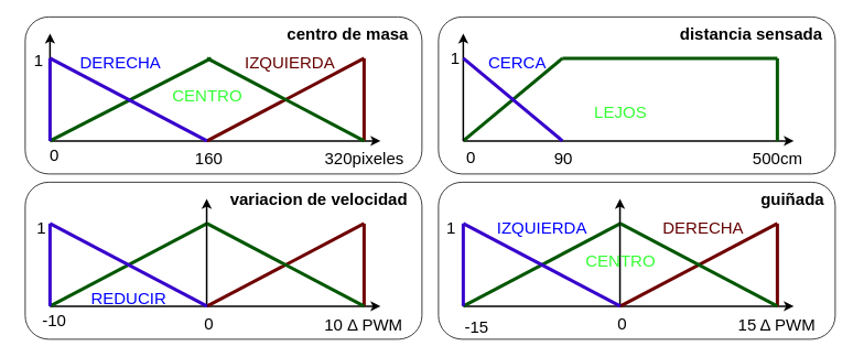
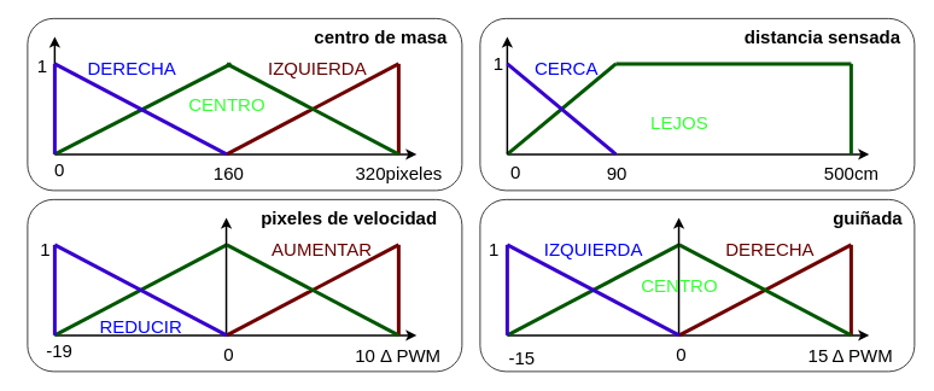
  <mxCell id="0" />
  <mxCell id="1" parent="0" />
  <mxCell id="2" value="" style="rounded=1;whiteSpace=wrap;html=1;fillColor=none;strokeColor=#000000;" parent="1" vertex="1"><mxGeometry x="30" y="20" width="480" height="190" as="geometry" /></mxCell>
  <mxCell id="3" value="" style="endArrow=classic;html=1;startArrow=none;startFill=0;endFill=1;strokeWidth=2;fontColor=#000000;strokeColor=#000000;" parent="1" edge="1"><mxGeometry width="50" height="50" relative="1" as="geometry"><mxPoint x="60" y="170" as="sourcePoint" /><mxPoint x="460" y="170" as="targetPoint" /></mxGeometry></mxCell>
  <mxCell id="4" value="160" style="edgeLabel;html=1;align=center;verticalAlign=middle;resizable=0;points=[];fontColor=#000000;fontSize=20;labelBackgroundColor=none;" parent="3" vertex="1" connectable="0"><mxGeometry x="-0.535" y="1" relative="1" as="geometry"><mxPoint x="98" y="21" as="offset" /></mxGeometry></mxCell>
  <mxCell id="5" value="320pixeles" style="edgeLabel;html=1;align=center;verticalAlign=middle;resizable=0;points=[];fontColor=#000000;fontSize=20;labelBackgroundColor=none;" parent="3" vertex="1" connectable="0"><mxGeometry x="0.895" y="3" relative="1" as="geometry"><mxPoint y="23" as="offset" /></mxGeometry></mxCell>
  <mxCell id="6" value="" style="endArrow=none;html=1;fillColor=#008a00;strokeColor=#005700;strokeWidth=4;" parent="1" edge="1"><mxGeometry width="50" height="50" relative="1" as="geometry"><mxPoint x="60" y="170" as="sourcePoint" /><mxPoint x="255" y="70" as="targetPoint" /></mxGeometry></mxCell>
  <mxCell id="7" value="" style="endArrow=none;html=1;fillColor=#a20025;strokeColor=#6F0000;strokeWidth=4;" parent="1" edge="1"><mxGeometry width="50" height="50" relative="1" as="geometry"><mxPoint x="250" y="170" as="sourcePoint" /><mxPoint x="440" y="70" as="targetPoint" /></mxGeometry></mxCell>
  <mxCell id="8" value="" style="endArrow=none;html=1;fillColor=#a20025;strokeColor=#6F0000;strokeWidth=4;" parent="1" edge="1"><mxGeometry width="50" height="50" relative="1" as="geometry"><mxPoint x="440" y="170" as="sourcePoint" /><mxPoint x="440" y="70" as="targetPoint" /></mxGeometry></mxCell>
  <mxCell id="9" value="" style="endArrow=classic;html=1;startArrow=none;startFill=0;endFill=1;strokeWidth=2;fontColor=#000000;strokeColor=#000000;" parent="1" edge="1"><mxGeometry width="50" height="50" relative="1" as="geometry"><mxPoint x="60" y="170" as="sourcePoint" /><mxPoint x="60" y="40" as="targetPoint" /></mxGeometry></mxCell>
  <mxCell id="10" value="" style="endArrow=none;html=1;fontColor=#33FF33;strokeWidth=4;fillColor=#6a00ff;strokeColor=#3700CC;" parent="1" edge="1"><mxGeometry width="50" height="50" relative="1" as="geometry"><mxPoint x="60" y="70" as="sourcePoint" /><mxPoint x="250" y="170" as="targetPoint" /></mxGeometry></mxCell>
  <mxCell id="11" value="CENTRO" style="text;html=1;align=center;verticalAlign=middle;resizable=0;points=[];autosize=1;strokeColor=none;fillColor=none;fontColor=#33FF33;fontSize=20;" parent="1" vertex="1"><mxGeometry x="200" y="100" width="100" height="30" as="geometry" /></mxCell>
  <mxCell id="12" value="DERECHA" style="text;html=1;align=center;verticalAlign=middle;resizable=0;points=[];autosize=1;fontColor=#0000FF;fontSize=20;" parent="1" vertex="1"><mxGeometry x="90" y="60" width="110" height="30" as="geometry" /></mxCell>
  <mxCell id="13" value="" style="endArrow=none;html=1;fillColor=#008a00;strokeColor=#005700;strokeWidth=4;" parent="1" edge="1"><mxGeometry width="50" height="50" relative="1" as="geometry"><mxPoint x="250" y="70" as="sourcePoint" /><mxPoint x="440" y="170" as="targetPoint" /></mxGeometry></mxCell>
  <mxCell id="14" value="IZQUIERDA" style="text;html=1;align=center;verticalAlign=middle;resizable=0;points=[];autosize=1;fontColor=#660000;fontSize=20;" parent="1" vertex="1"><mxGeometry x="290" y="60" width="120" height="30" as="geometry" /></mxCell>
  <mxCell id="15" value="0" style="edgeLabel;html=1;align=center;verticalAlign=middle;resizable=0;points=[];fontColor=#000000;fontSize=20;labelBackgroundColor=none;" parent="1" vertex="1" connectable="0"><mxGeometry x="70" y="190" as="geometry"><mxPoint x="-6" y="-4" as="offset" /></mxGeometry></mxCell>
  <mxCell id="16" value="" style="endArrow=none;html=1;fontColor=#33FF33;strokeWidth=4;fillColor=#6a00ff;strokeColor=#3700CC;" parent="1" edge="1"><mxGeometry width="50" height="50" relative="1" as="geometry"><mxPoint x="60" y="70" as="sourcePoint" /><mxPoint x="60" y="170" as="targetPoint" /></mxGeometry></mxCell>
  <mxCell id="17" value="" style="rounded=1;whiteSpace=wrap;html=1;fillColor=none;strokeColor=#000000;" parent="1" vertex="1"><mxGeometry x="530" y="20" width="480" height="190" as="geometry" /></mxCell>
  <mxCell id="18" value="" style="endArrow=classic;html=1;startArrow=none;startFill=0;endFill=1;strokeWidth=2;fontColor=#000000;strokeColor=#000000;" parent="1" edge="1"><mxGeometry width="50" height="50" relative="1" as="geometry"><mxPoint x="560" y="170" as="sourcePoint" /><mxPoint x="960" y="170" as="targetPoint" /></mxGeometry></mxCell>
  <mxCell id="19" value="90" style="edgeLabel;html=1;align=center;verticalAlign=middle;resizable=0;points=[];fontColor=#000000;fontSize=20;labelBackgroundColor=none;" parent="18" vertex="1" connectable="0"><mxGeometry x="-0.535" y="1" relative="1" as="geometry"><mxPoint x="27" y="21" as="offset" /></mxGeometry></mxCell>
  <mxCell id="20" value="500cm" style="edgeLabel;html=1;align=center;verticalAlign=middle;resizable=0;points=[];fontColor=#000000;fontSize=20;labelBackgroundColor=none;" parent="18" vertex="1" connectable="0"><mxGeometry x="0.895" y="3" relative="1" as="geometry"><mxPoint y="23" as="offset" /></mxGeometry></mxCell>
  <mxCell id="21" value="" style="endArrow=none;html=1;fillColor=#008a00;strokeColor=#005700;strokeWidth=4;" parent="1" edge="1"><mxGeometry width="50" height="50" relative="1" as="geometry"><mxPoint x="560" y="170" as="sourcePoint" /><mxPoint x="680" y="70" as="targetPoint" /></mxGeometry></mxCell>
  <mxCell id="22" value="" style="endArrow=none;html=1;fillColor=#008a00;strokeColor=#005700;strokeWidth=4;" parent="1" edge="1"><mxGeometry width="50" height="50" relative="1" as="geometry"><mxPoint x="680" y="70" as="sourcePoint" /><mxPoint x="940" y="70" as="targetPoint" /></mxGeometry></mxCell>
  <mxCell id="23" value="" style="endArrow=none;html=1;fillColor=#008a00;strokeColor=#005700;strokeWidth=4;" parent="1" edge="1"><mxGeometry width="50" height="50" relative="1" as="geometry"><mxPoint x="940" y="170" as="sourcePoint" /><mxPoint x="940" y="70" as="targetPoint" /></mxGeometry></mxCell>
  <mxCell id="24" value="" style="endArrow=classic;html=1;startArrow=none;startFill=0;endFill=1;strokeWidth=2;fontColor=#000000;strokeColor=#000000;" parent="1" edge="1"><mxGeometry width="50" height="50" relative="1" as="geometry"><mxPoint x="560" y="170" as="sourcePoint" /><mxPoint x="560" y="40" as="targetPoint" /></mxGeometry></mxCell>
  <mxCell id="25" value="" style="endArrow=none;html=1;fontColor=#33FF33;strokeWidth=4;fillColor=#6a00ff;strokeColor=#3700CC;" parent="1" edge="1"><mxGeometry width="50" height="50" relative="1" as="geometry"><mxPoint x="560" y="70" as="sourcePoint" /><mxPoint x="680" y="170" as="targetPoint" /></mxGeometry></mxCell>
  <mxCell id="26" value="LEJOS" style="text;html=1;align=center;verticalAlign=middle;resizable=0;points=[];autosize=1;strokeColor=none;fillColor=none;fontColor=#33FF33;fontSize=20;" parent="1" vertex="1"><mxGeometry x="710" y="120" width="80" height="30" as="geometry" /></mxCell>
  <mxCell id="27" value="CERCA" style="text;html=1;align=center;verticalAlign=middle;resizable=0;points=[];autosize=1;fontColor=#0000FF;fontSize=20;" parent="1" vertex="1"><mxGeometry x="580" y="60" width="90" height="30" as="geometry" /></mxCell>
  <mxCell id="28" value="" style="rounded=1;whiteSpace=wrap;html=1;fillColor=none;strokeColor=#000000;" parent="1" vertex="1"><mxGeometry x="30" y="220" width="480" height="190" as="geometry" /></mxCell>
  <mxCell id="29" value="" style="endArrow=classic;html=1;startArrow=none;startFill=0;endFill=1;strokeWidth=2;fontColor=#000000;strokeColor=#000000;" parent="1" edge="1"><mxGeometry width="50" height="50" relative="1" as="geometry"><mxPoint x="60" y="370" as="sourcePoint" /><mxPoint x="460" y="370" as="targetPoint" /></mxGeometry></mxCell>
  <mxCell id="30" value="0" style="edgeLabel;html=1;align=center;verticalAlign=middle;resizable=0;points=[];fontColor=#000000;fontSize=20;labelBackgroundColor=none;" parent="29" vertex="1" connectable="0"><mxGeometry x="-0.535" y="1" relative="1" as="geometry"><mxPoint x="98" y="21" as="offset" /></mxGeometry></mxCell>
  <mxCell id="31" value="10 Δ PWM" style="edgeLabel;align=center;verticalAlign=middle;resizable=0;points=[];fontColor=#000000;fontSize=20;labelBackgroundColor=none;" parent="29" vertex="1" connectable="0"><mxGeometry x="0.895" y="3" relative="1" as="geometry"><mxPoint y="23" as="offset" /></mxGeometry></mxCell>
  <mxCell id="32" value="" style="endArrow=none;html=1;fillColor=#008a00;strokeColor=#005700;strokeWidth=4;" parent="1" edge="1"><mxGeometry width="50" height="50" relative="1" as="geometry"><mxPoint x="60" y="370" as="sourcePoint" /><mxPoint x="250" y="270" as="targetPoint" /></mxGeometry></mxCell>
  <mxCell id="33" value="" style="endArrow=none;html=1;fillColor=#a20025;strokeColor=#6F0000;strokeWidth=4;" parent="1" edge="1"><mxGeometry width="50" height="50" relative="1" as="geometry"><mxPoint x="250" y="370" as="sourcePoint" /><mxPoint x="440" y="270" as="targetPoint" /></mxGeometry></mxCell>
  <mxCell id="34" value="" style="endArrow=none;html=1;fillColor=#a20025;strokeColor=#6F0000;strokeWidth=4;" parent="1" edge="1"><mxGeometry width="50" height="50" relative="1" as="geometry"><mxPoint x="440" y="370" as="sourcePoint" /><mxPoint x="440" y="270" as="targetPoint" /></mxGeometry></mxCell>
  <mxCell id="35" value="" style="endArrow=classic;html=1;startArrow=none;startFill=0;endFill=1;strokeWidth=2;fontColor=#000000;strokeColor=#000000;" parent="1" edge="1"><mxGeometry width="50" height="50" relative="1" as="geometry"><mxPoint x="249.57" y="370" as="sourcePoint" /><mxPoint x="249.57" y="240" as="targetPoint" /></mxGeometry></mxCell>
  <mxCell id="36" value="" style="endArrow=none;html=1;fontColor=#33FF33;strokeWidth=4;fillColor=#6a00ff;strokeColor=#3700CC;" parent="1" edge="1"><mxGeometry width="50" height="50" relative="1" as="geometry"><mxPoint x="60" y="270" as="sourcePoint" /><mxPoint x="250" y="370" as="targetPoint" /></mxGeometry></mxCell>
  <mxCell id="37" value="REDUCIR" style="text;html=1;align=center;verticalAlign=middle;resizable=0;points=[];autosize=1;fontColor=#0000FF;fontSize=20;" parent="1" vertex="1"><mxGeometry x="100" y="345" width="110" height="30" as="geometry" /></mxCell>
  <mxCell id="38" value="" style="endArrow=none;html=1;fillColor=#008a00;strokeColor=#005700;strokeWidth=4;" parent="1" edge="1"><mxGeometry width="50" height="50" relative="1" as="geometry"><mxPoint x="250" y="270" as="sourcePoint" /><mxPoint x="440" y="370" as="targetPoint" /></mxGeometry></mxCell>
- <mxCell id="40" value="-10" style="edgeLabel;html=1;align=center;verticalAlign=middle;resizable=0;points=[];fontColor=#000000;fontSize=20;labelBackgroundColor=none;" parent="1" vertex="1" connectable="0"><mxGeometry x="70" y="390" as="geometry"><mxPoint x="-6" y="-4" as="offset" /></mxGeometry></mxCell>
+ <mxCell id="39" value="AUMENTAR" style="text;html=1;align=center;verticalAlign=middle;resizable=0;points=[];autosize=1;fontColor=#660000;fontSize=20;" parent="1" vertex="1"><mxGeometry x="290" y="260" width="130" height="30" as="geometry" /></mxCell>
+ <mxCell id="40" value="-19" style="edgeLabel;html=1;align=center;verticalAlign=middle;resizable=0;points=[];fontColor=#000000;fontSize=20;labelBackgroundColor=none;" parent="1" vertex="1" connectable="0"><mxGeometry x="70" y="390" as="geometry"><mxPoint x="-6" y="-4" as="offset" /></mxGeometry></mxCell>
  <mxCell id="41" value="" style="endArrow=none;html=1;fontColor=#33FF33;strokeWidth=4;fillColor=#6a00ff;strokeColor=#3700CC;" parent="1" edge="1"><mxGeometry width="50" height="50" relative="1" as="geometry"><mxPoint x="60" y="270" as="sourcePoint" /><mxPoint x="60" y="370" as="targetPoint" /></mxGeometry></mxCell>
  <mxCell id="42" value="" style="rounded=1;whiteSpace=wrap;html=1;fillColor=none;strokeColor=#000000;" parent="1" vertex="1"><mxGeometry x="530" y="220" width="480" height="190" as="geometry" /></mxCell>
  <mxCell id="43" value="" style="endArrow=classic;html=1;startArrow=none;startFill=0;endFill=1;strokeWidth=2;fontColor=#000000;strokeColor=#000000;" parent="1" edge="1"><mxGeometry width="50" height="50" relative="1" as="geometry"><mxPoint x="560" y="370" as="sourcePoint" /><mxPoint x="960" y="370" as="targetPoint" /></mxGeometry></mxCell>
  <mxCell id="44" value="0" style="edgeLabel;html=1;align=center;verticalAlign=middle;resizable=0;points=[];fontColor=#000000;fontSize=20;labelBackgroundColor=none;" parent="43" vertex="1" connectable="0"><mxGeometry x="-0.535" y="1" relative="1" as="geometry"><mxPoint x="98" y="21" as="offset" /></mxGeometry></mxCell>
  <mxCell id="45" value="15 Δ PWM" style="edgeLabel;align=center;verticalAlign=middle;resizable=0;points=[];fontColor=#000000;fontSize=20;labelBackgroundColor=none;" parent="43" vertex="1" connectable="0"><mxGeometry x="0.895" y="3" relative="1" as="geometry"><mxPoint y="23" as="offset" /></mxGeometry></mxCell>
  <mxCell id="46" value="" style="endArrow=none;html=1;fillColor=#008a00;strokeColor=#005700;strokeWidth=4;" parent="1" edge="1"><mxGeometry width="50" height="50" relative="1" as="geometry"><mxPoint x="560" y="370" as="sourcePoint" /><mxPoint x="750" y="270" as="targetPoint" /></mxGeometry></mxCell>
  <mxCell id="47" value="" style="endArrow=none;html=1;fillColor=#a20025;strokeColor=#6F0000;strokeWidth=4;" parent="1" edge="1"><mxGeometry width="50" height="50" relative="1" as="geometry"><mxPoint x="750" y="370" as="sourcePoint" /><mxPoint x="940" y="270" as="targetPoint" /></mxGeometry></mxCell>
  <mxCell id="48" value="" style="endArrow=none;html=1;fillColor=#a20025;strokeColor=#6F0000;strokeWidth=4;" parent="1" edge="1"><mxGeometry width="50" height="50" relative="1" as="geometry"><mxPoint x="940" y="370" as="sourcePoint" /><mxPoint x="940" y="270" as="targetPoint" /></mxGeometry></mxCell>
  <mxCell id="49" value="" style="endArrow=classic;html=1;startArrow=none;startFill=0;endFill=1;strokeWidth=2;fontColor=#000000;strokeColor=#000000;" parent="1" edge="1"><mxGeometry width="50" height="50" relative="1" as="geometry"><mxPoint x="749.57" y="370" as="sourcePoint" /><mxPoint x="749.57" y="240" as="targetPoint" /></mxGeometry></mxCell>
  <mxCell id="50" value="" style="endArrow=none;html=1;fontColor=#33FF33;strokeWidth=4;fillColor=#6a00ff;strokeColor=#3700CC;" parent="1" edge="1"><mxGeometry width="50" height="50" relative="1" as="geometry"><mxPoint x="560" y="270" as="sourcePoint" /><mxPoint x="750" y="370" as="targetPoint" /></mxGeometry></mxCell>
  <mxCell id="51" value="CENTRO" style="text;html=1;align=center;verticalAlign=middle;resizable=0;points=[];autosize=1;strokeColor=none;fillColor=none;fontColor=#33FF33;fontSize=20;" parent="1" vertex="1"><mxGeometry x="700" y="300" width="100" height="30" as="geometry" /></mxCell>
  <mxCell id="52" value="IZQUIERDA" style="text;html=1;align=center;verticalAlign=middle;resizable=0;points=[];autosize=1;fontColor=#0000FF;fontSize=20;" parent="1" vertex="1"><mxGeometry x="595" y="260" width="120" height="30" as="geometry" /></mxCell>
  <mxCell id="53" value="" style="endArrow=none;html=1;fillColor=#008a00;strokeColor=#005700;strokeWidth=4;" parent="1" edge="1"><mxGeometry width="50" height="50" relative="1" as="geometry"><mxPoint x="750" y="270" as="sourcePoint" /><mxPoint x="940" y="370" as="targetPoint" /></mxGeometry></mxCell>
  <mxCell id="54" value="DERECHA" style="text;html=1;align=center;verticalAlign=middle;resizable=0;points=[];autosize=1;fontColor=#660000;fontSize=20;" parent="1" vertex="1"><mxGeometry x="795" y="260" width="110" height="30" as="geometry" /></mxCell>
  <mxCell id="55" value="-15" style="edgeLabel;html=1;align=center;verticalAlign=middle;resizable=0;points=[];fontColor=#000000;fontSize=20;labelBackgroundColor=none;" parent="1" vertex="1" connectable="0"><mxGeometry x="570" y="390" as="geometry"><mxPoint x="5" y="3" as="offset" /></mxGeometry></mxCell>
  <mxCell id="56" value="" style="endArrow=none;html=1;fontColor=#33FF33;strokeWidth=4;fillColor=#6a00ff;strokeColor=#3700CC;" parent="1" edge="1"><mxGeometry width="50" height="50" relative="1" as="geometry"><mxPoint x="560" y="270" as="sourcePoint" /><mxPoint x="560" y="370" as="targetPoint" /></mxGeometry></mxCell>
- <mxCell id="57" value="&lt;font style=&quot;font-size: 20px&quot;&gt;variacion de velocidad&lt;/font&gt;" style="text;strokeColor=none;fillColor=none;html=1;fontSize=24;fontStyle=1;verticalAlign=middle;align=center;fontColor=#000000;" parent="1" vertex="1"><mxGeometry x="270" y="220" width="230" height="40" as="geometry" /></mxCell>
+ <mxCell id="57" value="&lt;font style=&quot;font-size: 20px&quot;&gt;pixeles de velocidad&lt;/font&gt;" style="text;strokeColor=none;fillColor=none;html=1;fontSize=24;fontStyle=1;verticalAlign=middle;align=center;fontColor=#000000;" parent="1" vertex="1"><mxGeometry x="270" y="220" width="230" height="40" as="geometry" /></mxCell>
  <mxCell id="58" value="&lt;font style=&quot;font-size: 20px&quot;&gt;guiñada&lt;/font&gt;" style="text;strokeColor=none;fillColor=none;html=1;fontSize=24;fontStyle=1;verticalAlign=middle;align=center;fontColor=#000000;" parent="1" vertex="1"><mxGeometry x="910" y="220" width="95" height="40" as="geometry" /></mxCell>
  <mxCell id="59" value="&lt;font style=&quot;font-size: 20px&quot;&gt;distancia sensada&lt;/font&gt;" style="text;strokeColor=none;fillColor=none;html=1;fontSize=24;fontStyle=1;verticalAlign=middle;align=center;fontColor=#000000;" parent="1" vertex="1"><mxGeometry x="810" y="20" width="195" height="40" as="geometry" /></mxCell>
  <mxCell id="60" value="&lt;font style=&quot;font-size: 20px&quot;&gt;centro de masa&lt;/font&gt;" style="text;strokeColor=none;fillColor=none;html=1;fontSize=24;fontStyle=1;verticalAlign=middle;align=center;fontColor=#000000;" parent="1" vertex="1"><mxGeometry x="340" y="20" width="160" height="40" as="geometry" /></mxCell>
  <mxCell id="61" value="0" style="edgeLabel;html=1;align=center;verticalAlign=middle;resizable=0;points=[];fontColor=#000000;fontSize=20;labelBackgroundColor=none;" parent="1" vertex="1" connectable="0"><mxGeometry x="690.103" y="200" as="geometry"><mxPoint x="-122" y="-12" as="offset" /></mxGeometry></mxCell>
  <mxCell id="62" value="1" style="edgeLabel;html=1;align=center;verticalAlign=middle;resizable=0;points=[];fontColor=#000000;fontSize=20;labelBackgroundColor=none;" vertex="1" connectable="0" parent="1"><mxGeometry x="50" y="75" as="geometry"><mxPoint x="-5" y="-4" as="offset" /></mxGeometry></mxCell>
  <mxCell id="63" value="1" style="edgeLabel;html=1;align=center;verticalAlign=middle;resizable=0;points=[];fontColor=#000000;fontSize=20;labelBackgroundColor=none;" vertex="1" connectable="0" parent="1"><mxGeometry x="60" y="85" as="geometry"><mxPoint x="489" y="-17" as="offset" /></mxGeometry></mxCell>
  <mxCell id="64" value="1" style="edgeLabel;html=1;align=center;verticalAlign=middle;resizable=0;points=[];fontColor=#000000;fontSize=20;labelBackgroundColor=none;" vertex="1" connectable="0" parent="1"><mxGeometry x="80" y="90" as="geometry"><mxPoint x="464" y="183" as="offset" /></mxGeometry></mxCell>
  <mxCell id="65" value="&lt;font color=&quot;#000000&quot; style=&quot;font-size: 20px&quot;&gt;1&lt;/font&gt;" style="text;html=1;strokeColor=none;fillColor=none;align=center;verticalAlign=middle;whiteSpace=wrap;rounded=0;strokeWidth=20;" vertex="1" parent="1"><mxGeometry x="20" y="260" width="60" height="30" as="geometry" /></mxCell>
